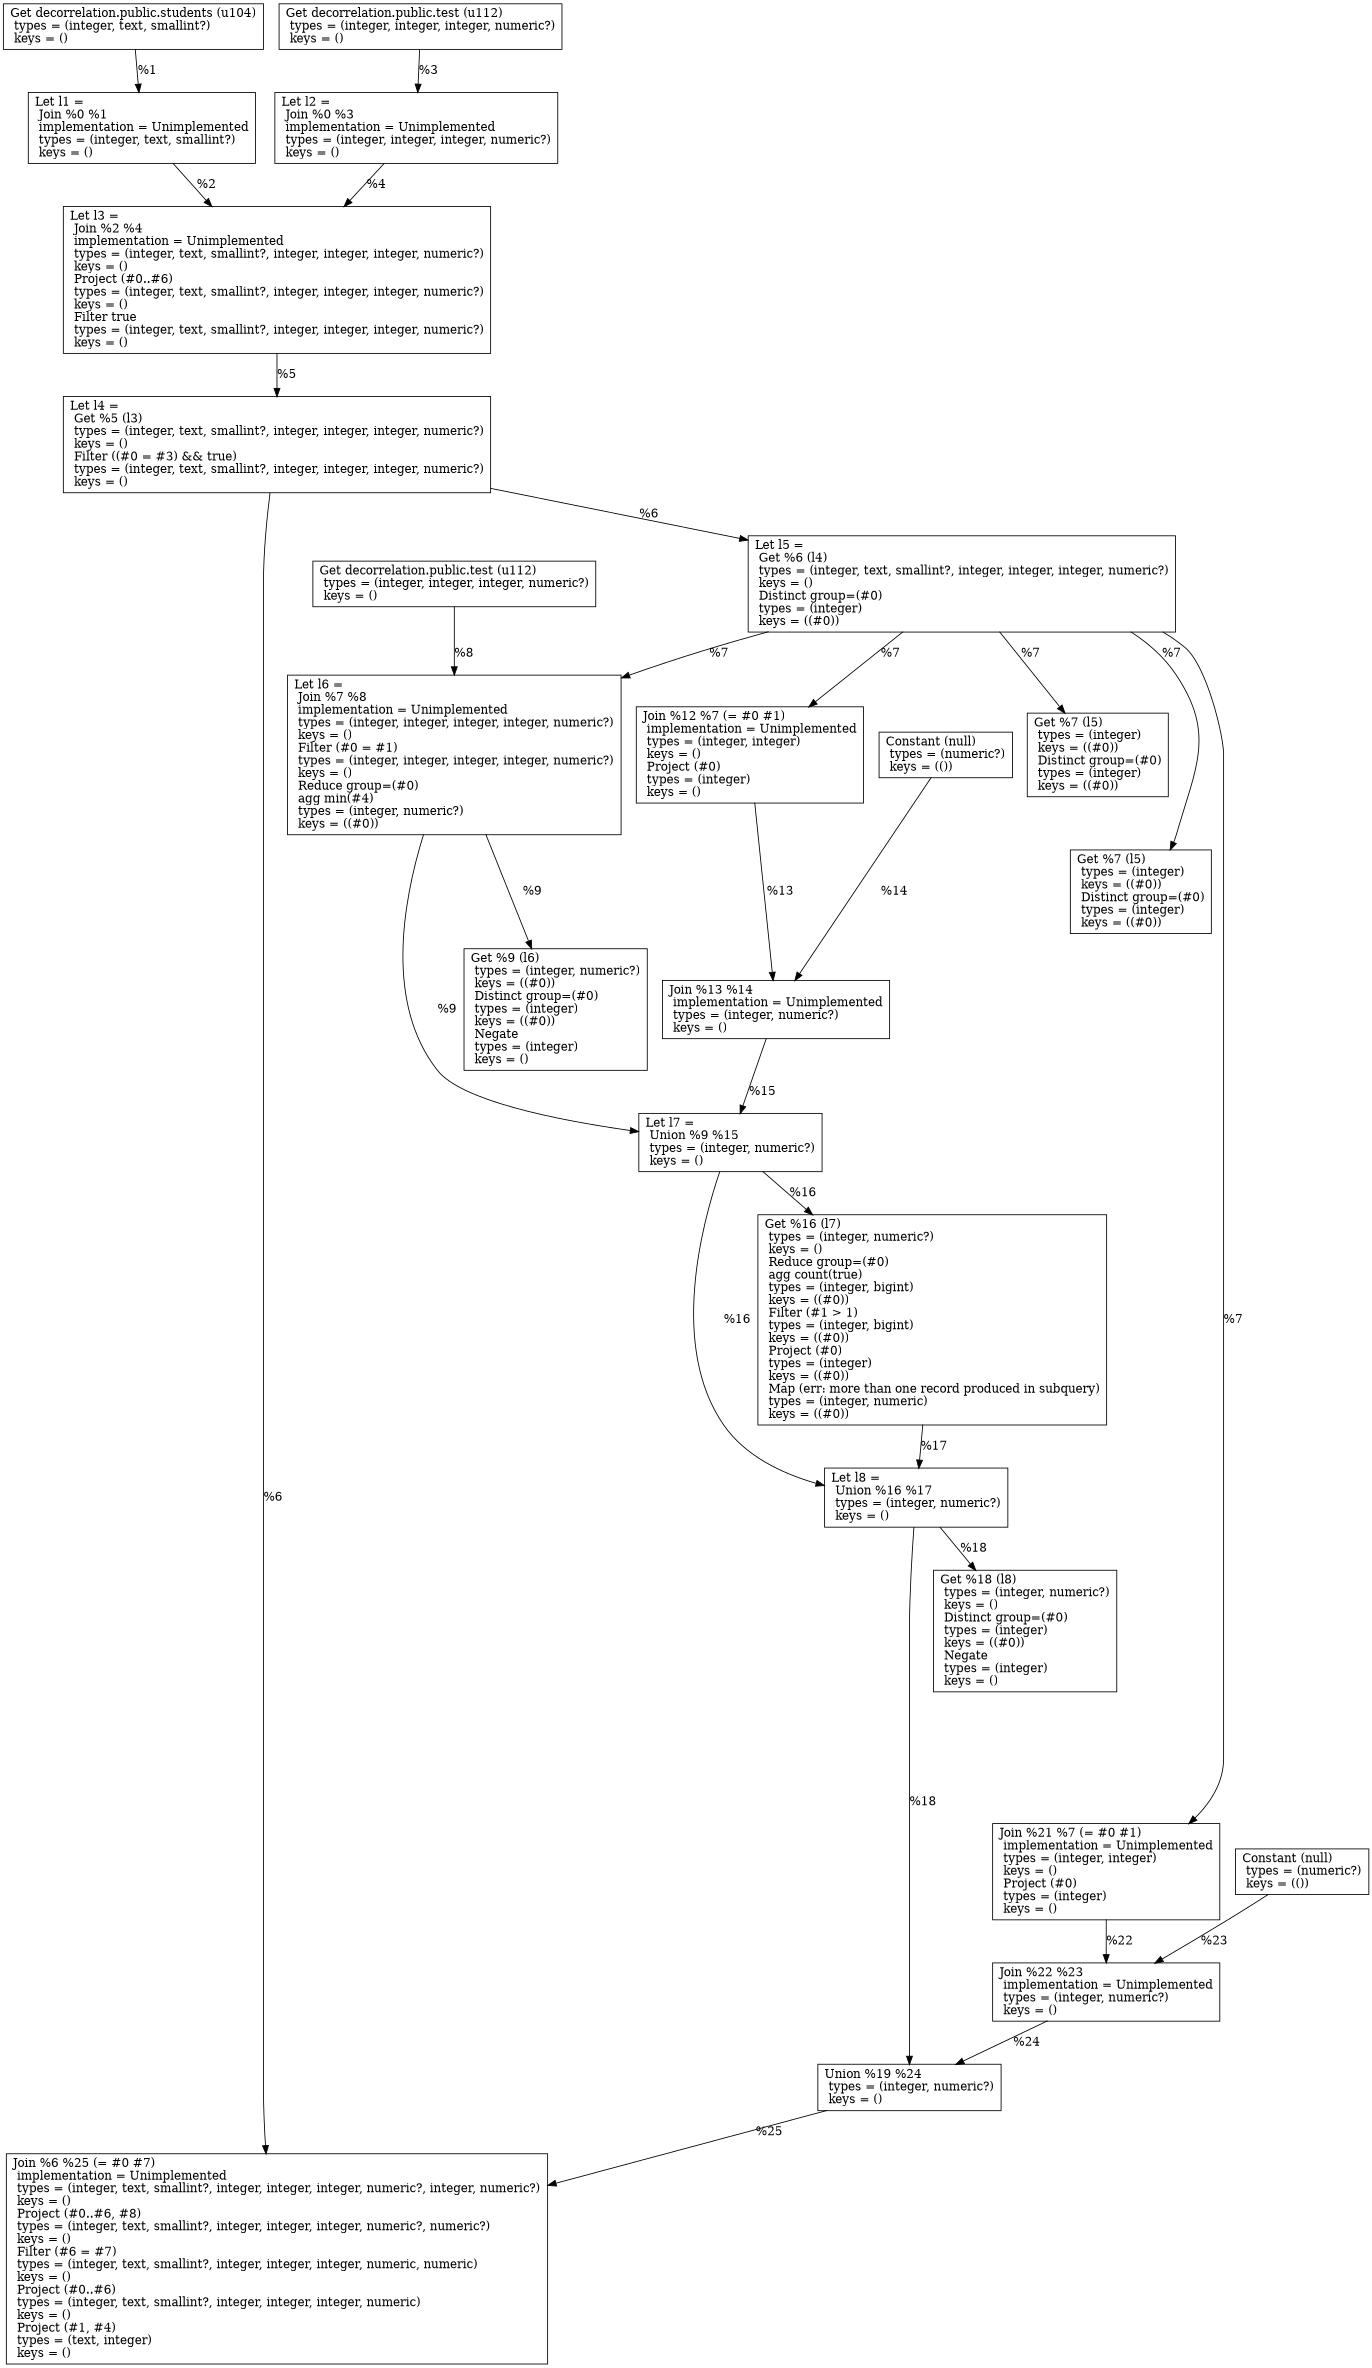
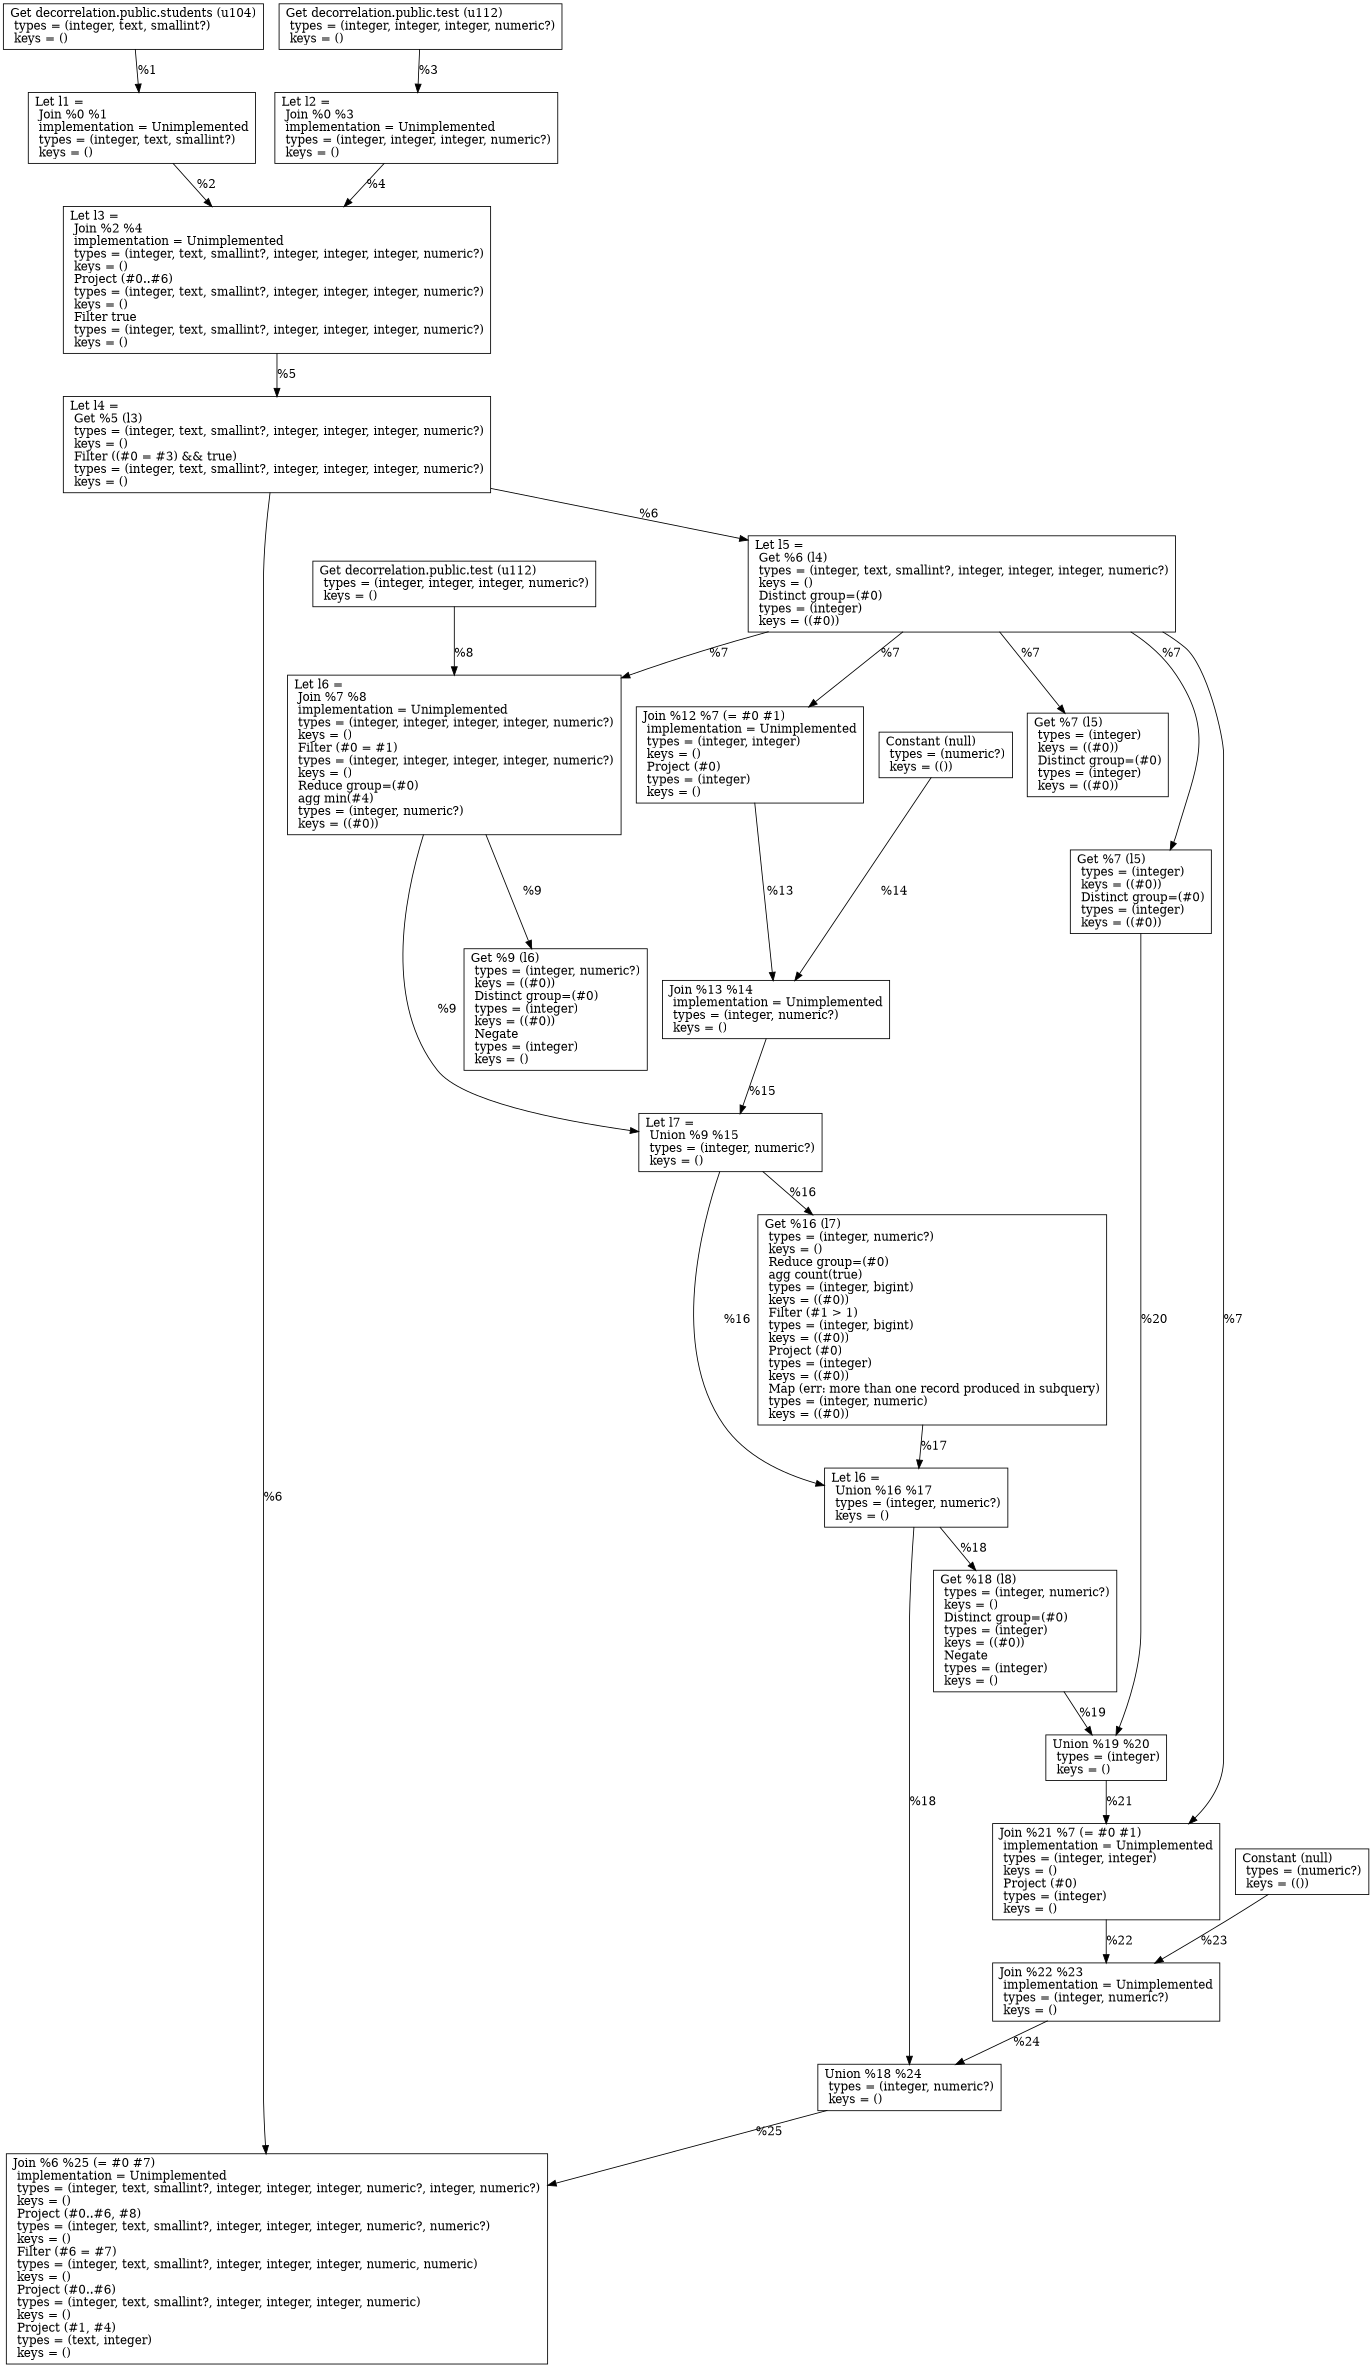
  digraph {
    fontname="DejaVu Serif"
    node [fontname="DejaVu Serif" shape=record]
    edge [fontname="DejaVu Serif"]
    n1 [label="Let l1 =\l Join %0 %1\l  implementation = Unimplemented\l  types = (integer, text, smallint?)\l  keys = ()\l"]
    n2 [label="Let l3 =\l Join %2 %4\l  implementation = Unimplemented\l  types = (integer, text, smallint?, integer, integer, integer, numeric?)\l  keys = ()\l Project (#0..#6)\l  types = (integer, text, smallint?, integer, integer, integer, numeric?)\l  keys = ()\l Filter true\l  types = (integer, text, smallint?, integer, integer, integer, numeric?)\l  keys = ()\l"]
    n3 [label="Let l2 =\l Join %0 %3\l  implementation = Unimplemented\l  types = (integer, integer, integer, numeric?)\l  keys = ()\l"]
    n4 [label=" Get decorrelation.public.students (u104)\l  types = (integer, text, smallint?)\l  keys = ()\l"]
    n5 [label="Let l4 =\l Get %5 (l3)\l  types = (integer, text, smallint?, integer, integer, integer, numeric?)\l  keys = ()\l Filter ((#0 = #3) && true)\l  types = (integer, text, smallint?, integer, integer, integer, numeric?)\l  keys = ()\l"]
    n6 [label=" Get decorrelation.public.test (u112)\l  types = (integer, integer, integer, numeric?)\l  keys = ()\l"]
    n7 [label="Let l5 =\l Get %6 (l4)\l  types = (integer, text, smallint?, integer, integer, integer, numeric?)\l  keys = ()\l Distinct group=(#0)\l  types = (integer)\l  keys = ((#0))\l"]
    n8 [label=" Join %6 %25 (= #0 #7)\l  implementation = Unimplemented\l  types = (integer, text, smallint?, integer, integer, integer, numeric?, integer, numeric?)\l  keys = ()\l Project (#0..#6, #8)\l  types = (integer, text, smallint?, integer, integer, integer, numeric?, numeric?)\l  keys = ()\l Filter (#6 = #7)\l  types = (integer, text, smallint?, integer, integer, integer, numeric, numeric)\l  keys = ()\l Project (#0..#6)\l  types = (integer, text, smallint?, integer, integer, integer, numeric)\l  keys = ()\l Project (#1, #4)\l  types = (text, integer)\l  keys = ()\l"]
    n9 [label="Let l6 =\l Join %7 %8\l  implementation = Unimplemented\l  types = (integer, integer, integer, integer, numeric?)\l  keys = ()\l Filter (#0 = #1)\l  types = (integer, integer, integer, integer, numeric?)\l  keys = ()\l Reduce group=(#0)\l  agg min(#4)\l  types = (integer, numeric?)\l  keys = ((#0))\l"]
    n10 [label=" Get %7 (l5)\l  types = (integer)\l  keys = ((#0))\l Distinct group=(#0)\l  types = (integer)\l  keys = ((#0))\l"]
    n11 [label=" Join %12 %7 (= #0 #1)\l  implementation = Unimplemented\l  types = (integer, integer)\l  keys = ()\l Project (#0)\l  types = (integer)\l  keys = ()\l"]
    n12 [label=" Get %7 (l5)\l  types = (integer)\l  keys = ((#0))\l Distinct group=(#0)\l  types = (integer)\l  keys = ((#0))\l"]
    n13 [label=" Join %21 %7 (= #0 #1)\l  implementation = Unimplemented\l  types = (integer, integer)\l  keys = ()\l Project (#0)\l  types = (integer)\l  keys = ()\l"]
    n14 [label=" Get %9 (l6)\l  types = (integer, numeric?)\l  keys = ((#0))\l Distinct group=(#0)\l  types = (integer)\l  keys = ((#0))\l Negate\l  types = (integer)\l  keys = ()\l"]
    n15 [label="Let l7 =\l Union %9 %15\l  types = (integer, numeric?)\l  keys = ()\l"]
    n16 [label=" Join %13 %14\l  implementation = Unimplemented\l  types = (integer, numeric?)\l  keys = ()\l"]
+   n17 [label=" Union %19 %20\l  types = (integer)\l  keys = ()\l"]
    n18 [label=" Join %22 %23\l  implementation = Unimplemented\l  types = (integer, numeric?)\l  keys = ()\l"]
    n19 [label=" Get decorrelation.public.test (u112)\l  types = (integer, integer, integer, numeric?)\l  keys = ()\l"]
    n20 [label=" Get %16 (l7)\l  types = (integer, numeric?)\l  keys = ()\l Reduce group=(#0)\l  agg count(true)\l  types = (integer, bigint)\l  keys = ((#0))\l Filter (#1 \> 1)\l  types = (integer, bigint)\l  keys = ((#0))\l Project (#0)\l  types = (integer)\l  keys = ((#0))\l Map (err: more than one record produced in subquery)\l  types = (integer, numeric)\l  keys = ((#0))\l"]
-   n21 [label="Let l8 =\l Union %16 %17\l  types = (integer, numeric?)\l  keys = ()\l"]
+   n21 [label="Let l6 =\l Union %16 %17\l  types = (integer, numeric?)\l  keys = ()\l"]
    n22 [label=" Constant (null)\l  types = (numeric?)\l  keys = (())\l"]
    n23 [label=" Get %18 (l8)\l  types = (integer, numeric?)\l  keys = ()\l Distinct group=(#0)\l  types = (integer)\l  keys = ((#0))\l Negate\l  types = (integer)\l  keys = ()\l"]
-   n24 [label=" Union %19 %24\l  types = (integer, numeric?)\l  keys = ()\l"]
+   n24 [label=" Union %18 %24\l  types = (integer, numeric?)\l  keys = ()\l"]
    n25 [label=" Constant (null)\l  types = (numeric?)\l  keys = (())\l"]
    n1 -> n2 [label="%2\l"]
    n2 -> n5 [label="%5\l"]
    n3 -> n2 [label="%4\l"]
    n4 -> n1 [label="%1\l"]
    n5 -> n7 [label="%6\l"]
    n5 -> n8 [label="%6\l"]
    n6 -> n3 [label="%3\l"]
    n7 -> n9 [label="%7\l"]
    n7 -> n10 [label="%7\l"]
    n7 -> n11 [label="%7\l"]
    n7 -> n12 [label="%7\l"]
    n7 -> n13 [label="%7\l"]
    n9 -> n14 [label="%9\l"]
    n9 -> n15 [label="%9\l"]
    n11 -> n16 [label="%13\l"]
+   n12 -> n17 [label="%20\l"]
    n13 -> n18 [label="%22\l"]
    n15 -> n20 [label="%16\l"]
    n15 -> n21 [label="%16\l"]
    n16 -> n15 [label="%15\l"]
+   n17 -> n13 [label="%21\l"]
    n18 -> n24 [label="%24\l"]
    n19 -> n9 [label="%8\l"]
    n20 -> n21 [label="%17\l"]
    n21 -> n23 [label="%18\l"]
    n21 -> n24 [label="%18\l"]
    n22 -> n16 [label="%14\l"]
+   n23 -> n17 [label="%19\l"]
    n24 -> n8 [label="%25\l"]
    n25 -> n18 [label="%23\l"]
  }
